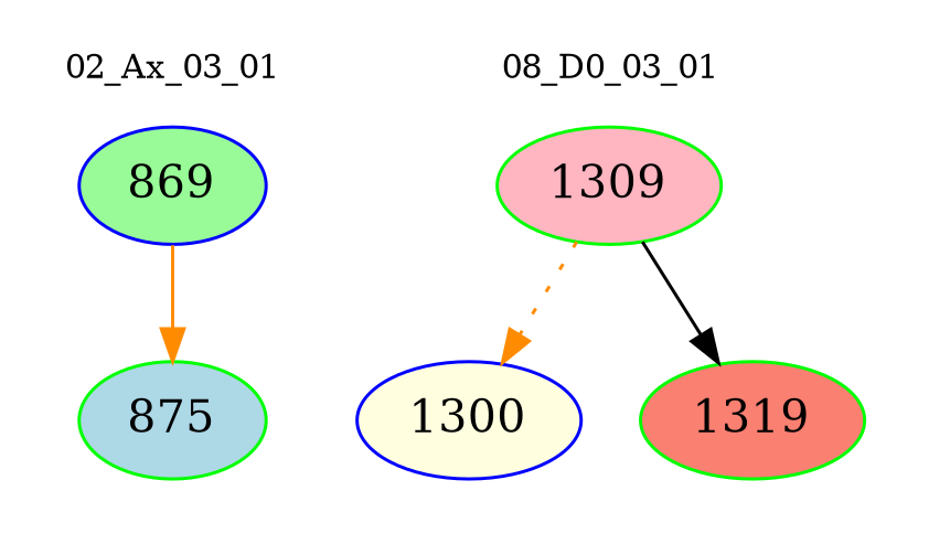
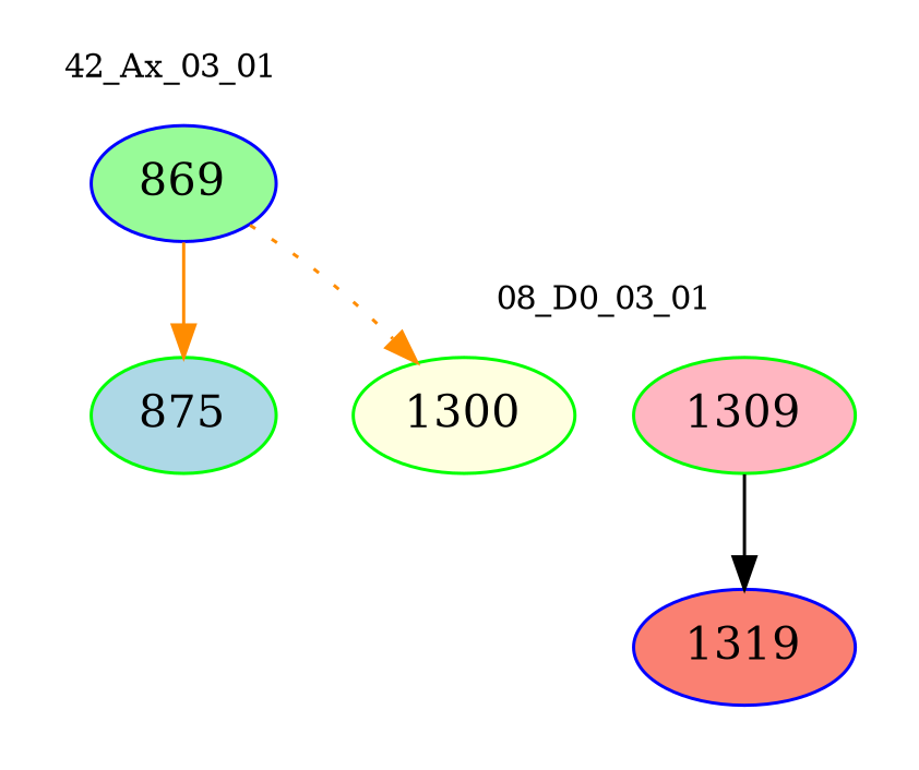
  digraph {
    node [color=green style=filled]
    edge [color=darkorange style=solid]
    n1 [color=blue fillcolor=palegreen label=869]
    n2 [fillcolor=lightblue label=875]
    n3 [fillcolor=lightpink label=1309]
-   n4 [color=blue fillcolor=lightyellow label=1300]
-   n5 [fillcolor=salmon label=1319]
+   n4 [fillcolor=lightyellow label=1300]
+   n5 [color=blue fillcolor=salmon label=1319]
    subgraph cluster_1 {
      color=white
      fontsize=10
-     label="02_Ax_03_01"
+     label="42_Ax_03_01"
      n1
      n2
    }
    subgraph cluster_2 {
      color=white
      fontsize=10
      label="08_D0_03_01"
      n3
      n4
      n5
    }
    n1 -> n2
-   n3 -> n4 [style=dotted]
+   n1 -> n4 [style=dotted]
    n3 -> n5 [color=black]
  }
